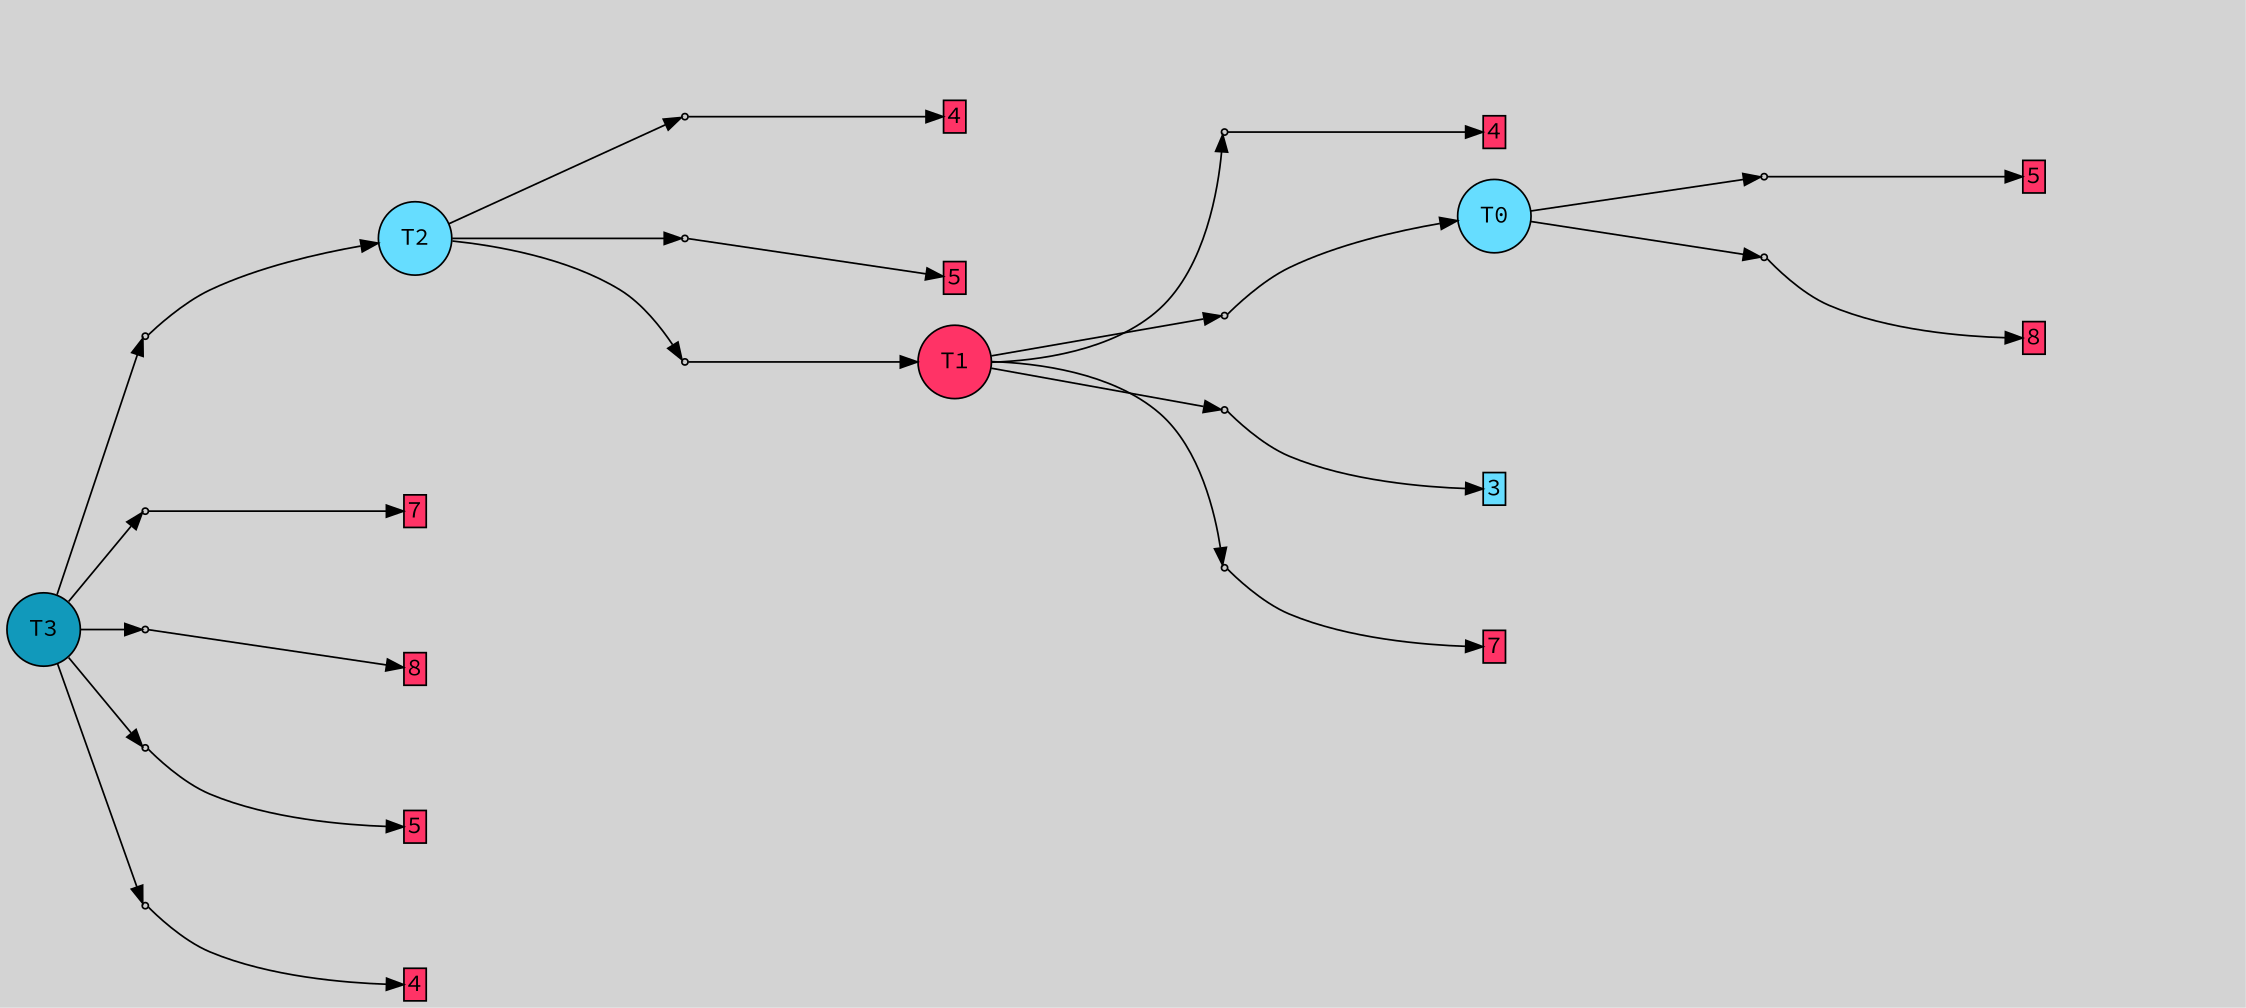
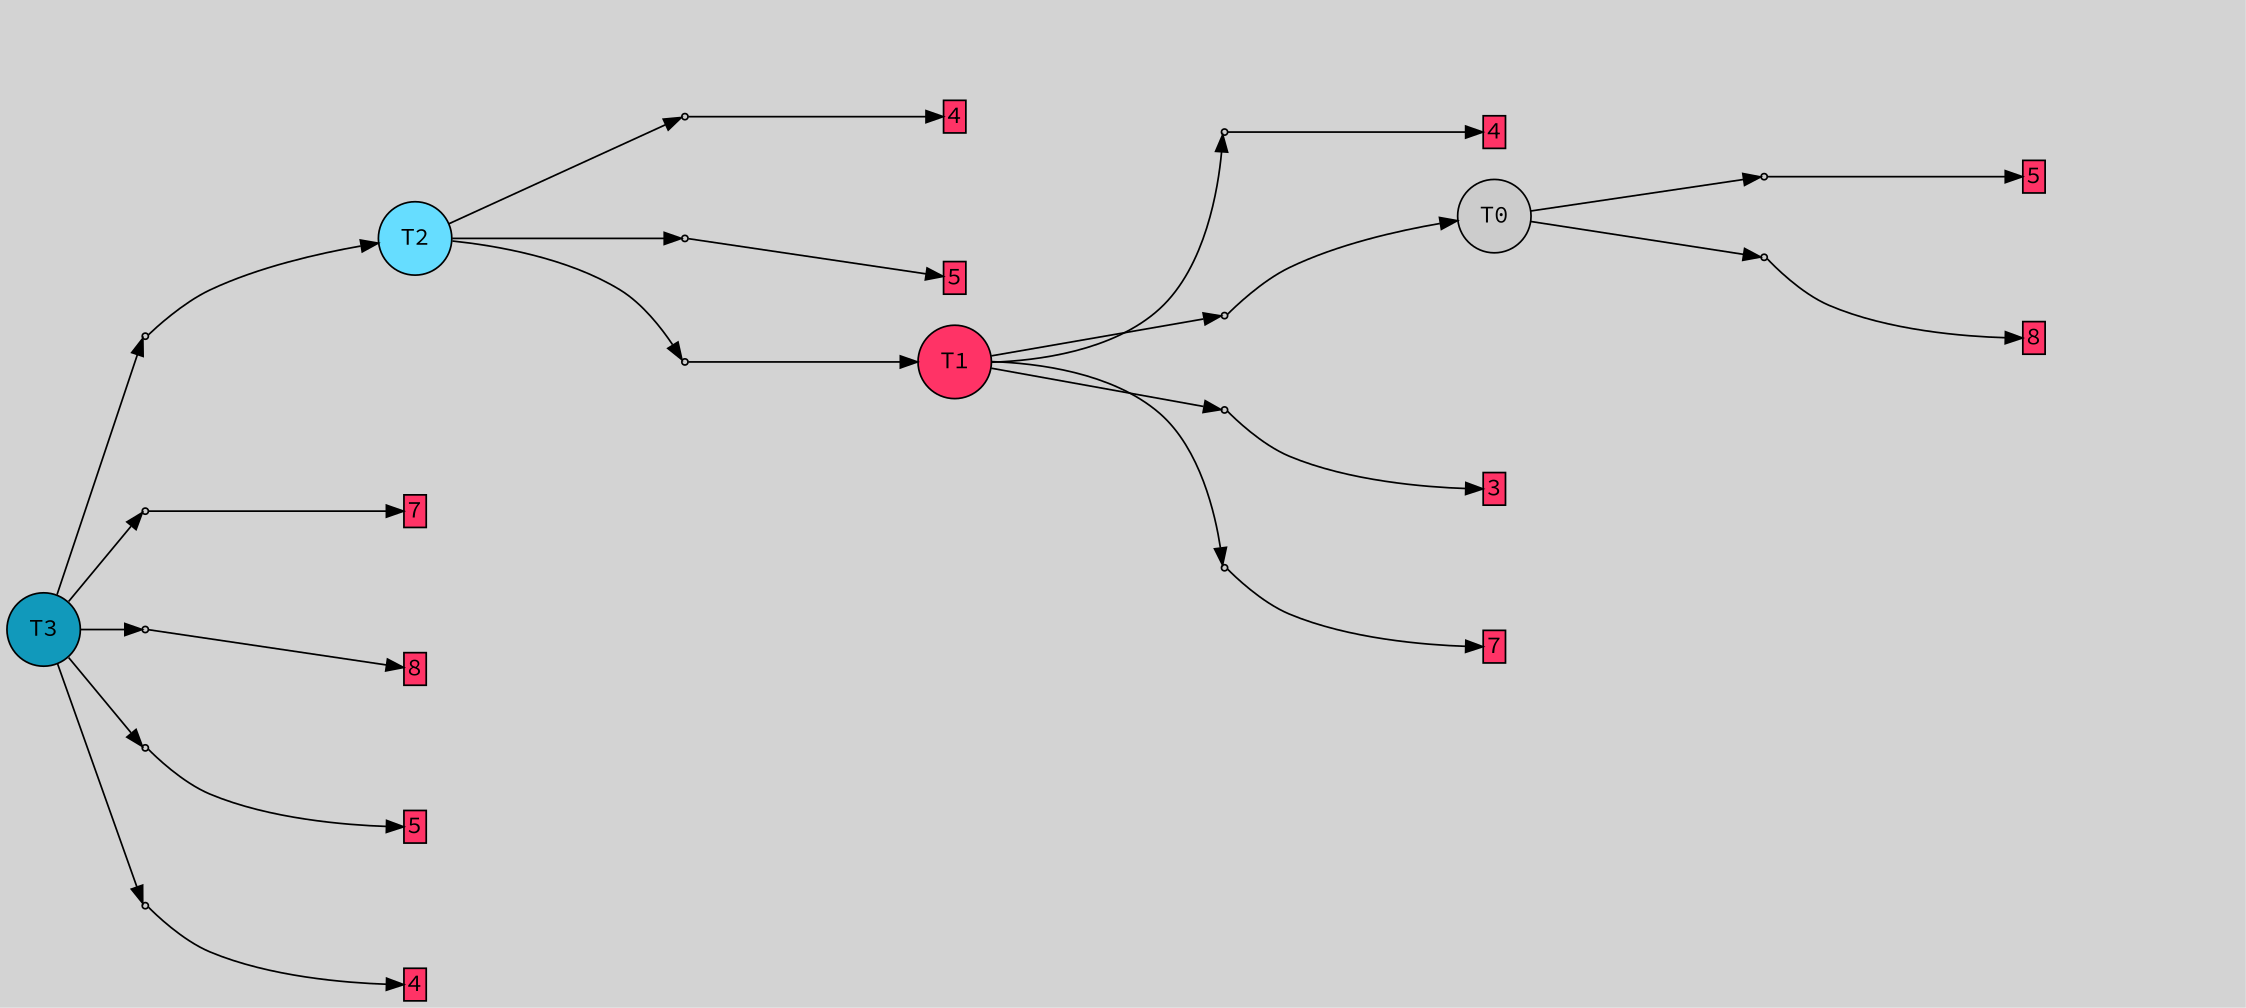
  digraph {
    bgcolor=lightgray
    fontname="Source Code Pro"
    rankdir=LR
    node [fontname="Source Code Pro" shape=box style=filled]
    edge [fontname="Source Code Pro"]
    T3 [fillcolor="#1199bb" shape=circle]
    P9 [fillcolor="#cccccc" shape=point]
    P10 [fillcolor="#cccccc" shape=point]
    P11 [fillcolor="#cccccc" shape=point]
    P12 [fillcolor="#cccccc" shape=point]
    P13 [fillcolor="#cccccc" shape=point]
-   T0 [fillcolor="#66ddff" shape=circle]
+   T0 [fillcolor="#cccccc" shape=circle]
    P0 [fillcolor="#cccccc" shape=point]
    P1 [fillcolor="#cccccc" shape=point]
    n10 [label="7|0&2|0#2|5#0|7#0|2#3|1#4|1&#92;n" style=invis]
    n11 [fillcolor="#ff3366" height=0 label=5 margin=0.03 width=0]
    n12 [label="3|6&3|4#0|0#4|4#0|0#1|6#4|3&#92;n1|0&3|3#0|6#2|0#2|6#3|1#4|5&#92;n" style=invis]
    n13 [fillcolor="#ff3366" height=0 label=8 margin=0.03 width=0]
    T1 [fillcolor="#ff3366" shape=circle]
    P2 [fillcolor="#cccccc" shape=point]
    P3 [fillcolor="#cccccc" shape=point]
    P4 [fillcolor="#cccccc" shape=point]
    P5 [fillcolor="#cccccc" shape=point]
    n19 [label="0|0&2|5#1|4#2|6#3|7#1|6#2|2&#92;n" style=invis]
    n20 [fillcolor="#ff3366" height=0 label=4 margin=0.03 width=0]
    n21 [label="6|5&3|2#3|2#0|5#4|4#2|6#0|1&#92;n3|0&0|5#2|3#0|6#3|2#3|5#2|0&#92;n" style=invis]
    n22 [label="1|0&1|1#2|0#2|1#4|2#3|4#2|2&#92;n" style=invis]
-   n23 [fillcolor="#66ddff" height=0 label=3 margin=0.03 width=0]
+   n23 [fillcolor="#ff3366" height=0 label=3 margin=0.03 width=0]
    n24 [label="4|0&2|5#3|5#4|0#3|5#3|6#1|3&#92;n" style=invis]
    n25 [fillcolor="#ff3366" height=0 label=7 margin=0.03 width=0]
    T2 [fillcolor="#66ddff" shape=circle]
    P6 [fillcolor="#cccccc" shape=point]
    P7 [fillcolor="#cccccc" shape=point]
    P8 [fillcolor="#cccccc" shape=point]
    n30 [label="2|0&4|5#4|6#0|7#3|4#3|5#1|3&#92;n" style=invis]
    n31 [fillcolor="#ff3366" height=0 label=4 margin=0.03 width=0]
    n32 [label="6|5&3|2#3|2#0|5#4|4#2|6#0|1&#92;n3|0&0|5#2|3#0|6#3|2#3|5#2|0&#92;n" style=invis]
    n33 [fillcolor="#ff3366" height=0 label=5 margin=0.03 width=0]
    n34 [label="6|5&0|2#3|2#0|5#4|4#2|6#0|1&#92;n3|0&0|5#2|3#0|6#3|2#3|5#2|0&#92;n" style=invis]
    n35 [label="7|0&1|3#0|0#0|7#3|5#4|0#1|0&#92;n" style=invis]
    n36 [label="7|2&0|6#2|5#1|7#1|4#3|6#4|2&#92;n2|0&0|2#3|1#4|4#1|1#3|0#1|0&#92;n" style=invis]
    n37 [fillcolor="#ff3366" height=0 label=7 margin=0.03 width=0]
    n38 [label="2|0&4|2#3|4#0|3#2|3#2|2#4|3&#92;n" style=invis]
    n39 [fillcolor="#ff3366" height=0 label=8 margin=0.03 width=0]
    n40 [label="2|0&4|1#3|5#2|1#3|6#2|3#3|7&#92;n" style=invis]
    n41 [fillcolor="#ff3366" height=0 label=5 margin=0.03 width=0]
    n42 [label="0|0&4|7#3|2#1|5#4|6#1|1#1|2&#92;n" style=invis]
    n43 [fillcolor="#ff3366" height=0 label=4 margin=0.03 width=0]
    subgraph sub_1 {
      rank=same
      T3
    }
    T3 -> P9
    T3 -> P10
    T3 -> P11
    T3 -> P12
    T3 -> P13
    P9 -> T2
    P9 -> n35 [style=invis]
    P10 -> n36 [style=invis]
    P10 -> n37
    P11 -> n38 [style=invis]
    P11 -> n39
    P12 -> n40 [style=invis]
    P12 -> n41
    P13 -> n42 [style=invis]
    P13 -> n43
    T0 -> P0
    T0 -> P1
    P0 -> n10 [style=invis]
    P0 -> n11
    P1 -> n12 [style=invis]
    P1 -> n13
    T1 -> P2
    T1 -> P3
    T1 -> P4
    T1 -> P5
    P2 -> n19 [style=invis]
    P2 -> n20
    P3 -> T0
    P3 -> n21 [style=invis]
    P4 -> n22 [style=invis]
    P4 -> n23
    P5 -> n24 [style=invis]
    P5 -> n25
    T2 -> P6
    T2 -> P7
    T2 -> P8
    P6 -> n30 [style=invis]
    P6 -> n31
    P7 -> n32 [style=invis]
    P7 -> n33
    P8 -> T1
    P8 -> n34 [style=invis]
  }
